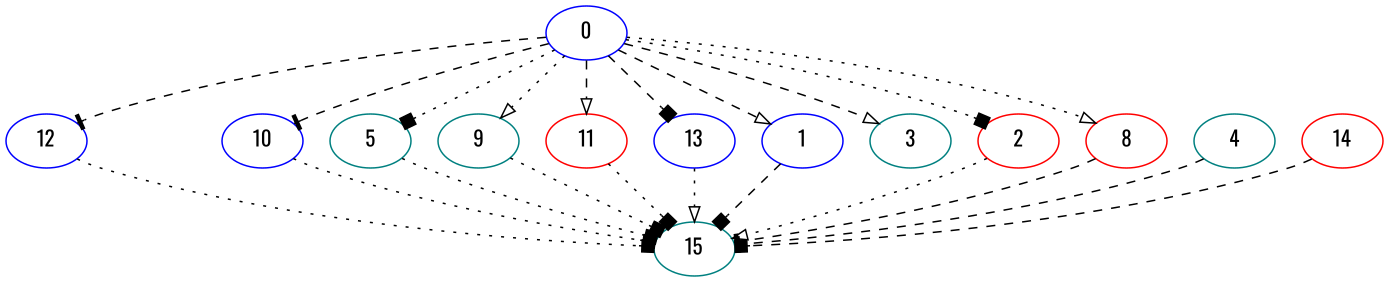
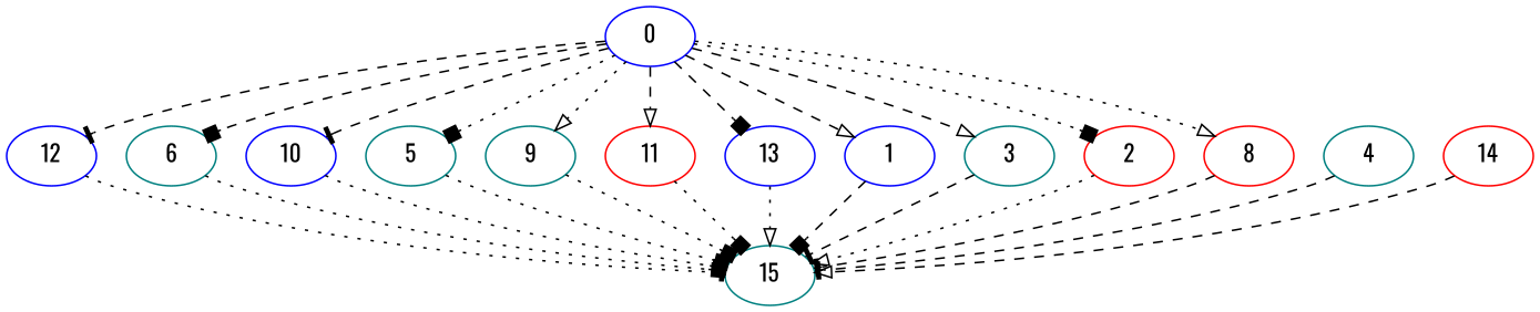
  digraph {
    fontname=Oswald
    node [Weight=15 color=teal fontname=Oswald]
    edge [Weight=7 arrowhead=box fontname=Oswald style=dashed]
    0 [color=blue]
    12 [color=blue]
+   6
    10 [Weight=13 color=blue]
    5 [Weight=11]
    9 [Weight=9]
    11 [Weight=7 color=red]
    13 [Weight=9 color=blue]
    1 [Weight=6 color=blue]
    3 [Weight=4]
    2 [Weight=7 color=red]
    8 [Weight=6 color=red]
    15 [Weight=4]
    4 [Weight=17]
    14 [Weight=7 color=red]
    0 -> 12 [Weight=3 arrowhead=tee]
+   0 -> 6
    0 -> 10 [Weight=5 arrowhead=tee]
    0 -> 5 [Weight=5 style=dotted]
    0 -> 9 [Weight=3 arrowhead=onormal style=dotted]
    0 -> 11 [Weight=3 arrowhead=onormal]
    0 -> 13
    0 -> 1 [Weight=6 arrowhead=onormal]
    0 -> 3 [Weight=4 arrowhead=onormal]
    0 -> 2 [Weight=5 style=dotted]
    0 -> 8 [Weight=2 arrowhead=onormal style=dotted]
-   12 -> 15 [Weight=10 style=dotted]
+   12 -> 15 [Weight=10 arrowhead=tee style=dotted]
+   6 -> 15 [style=dotted]
    10 -> 15 [Weight=6 style=dotted]
    5 -> 15 [Weight=6 style=dotted]
    9 -> 15 [Weight=8 style=dotted]
    11 -> 15 [style=dotted]
    13 -> 15 [Weight=5 arrowhead=onormal style=dotted]
    1 -> 15
+   3 -> 15 [Weight=8 arrowhead=tee]
    2 -> 15 [Weight=4 arrowhead=onormal style=dotted]
    8 -> 15 [Weight=2 arrowhead=tee]
    4 -> 15 [Weight=3 arrowhead=tee]
-   14 -> 15 [Weight=5]
+   14 -> 15 [Weight=5 arrowhead=onormal]
  }
